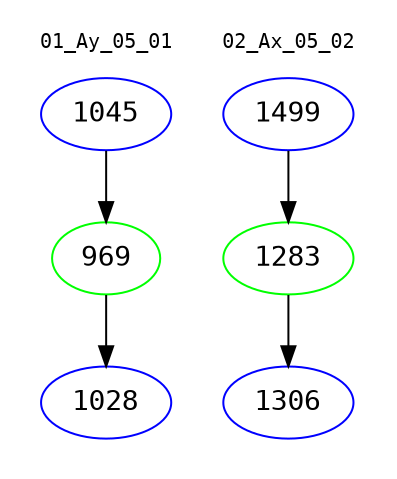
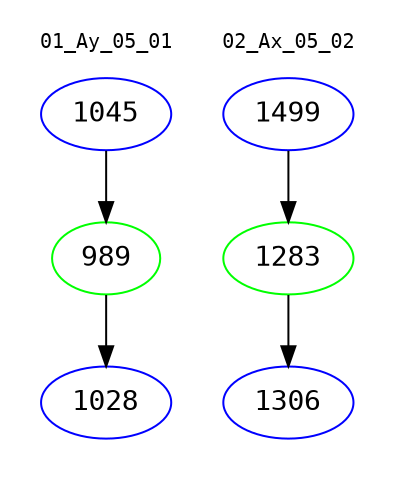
  digraph {
    fontname="DejaVu Sans Mono"
    node [color=blue fontname="DejaVu Sans Mono"]
    edge [color=black fontname="DejaVu Sans Mono"]
    n1 [label=1045]
-   n2 [color=green label=969]
+   n2 [color=green label=989]
    n3 [label=1028]
    n4 [label=1499]
    n5 [color=green label=1283]
    n6 [label=1306]
    subgraph cluster_1 {
      color=white
      fontsize=10
      label="01_Ay_05_01"
      n1
      n2
      n3
    }
    subgraph cluster_2 {
      color=white
      fontsize=10
      label="02_Ax_05_02"
      n4
      n5
      n6
    }
    n1 -> n2
    n2 -> n3
    n4 -> n5
    n5 -> n6
  }
